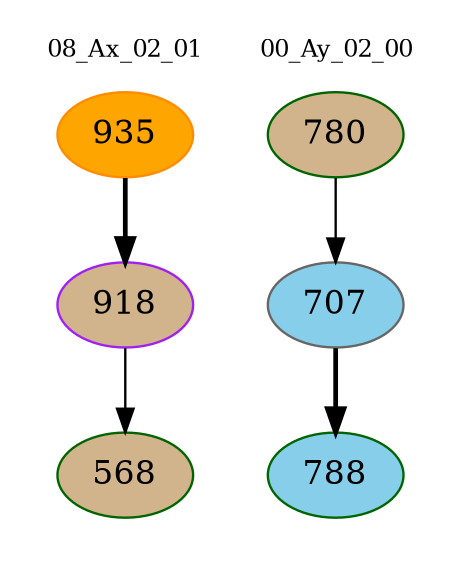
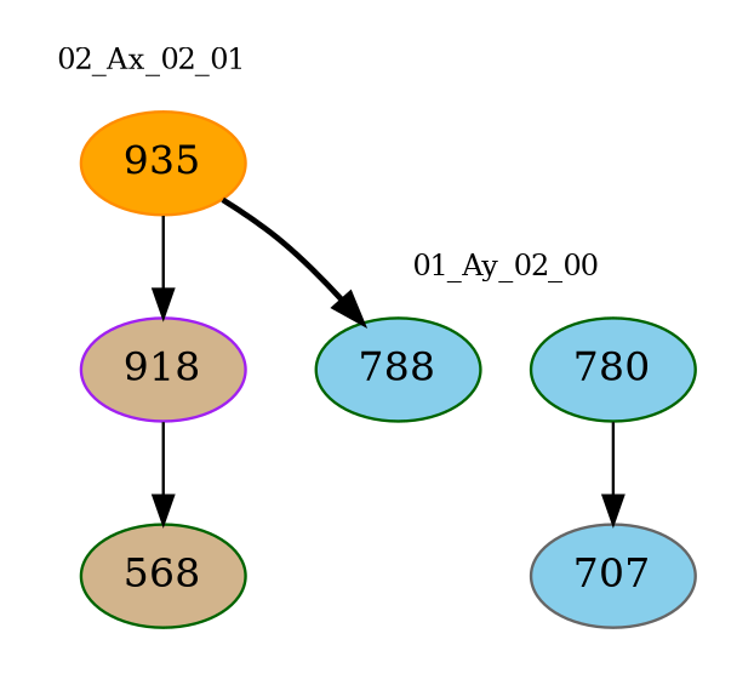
  digraph {
    node [color=darkgreen fillcolor=skyblue style=filled]
    edge [color=black style=bold]
    n1 [color=darkorange fillcolor=orange label=935]
    n2 [color=purple fillcolor=tan label=918]
    n3 [fillcolor=tan label=568]
-   n4 [fillcolor=tan label=780]
+   n4 [label=780]
    n5 [color=gray40 label=707]
    n6 [label=788]
    subgraph cluster_1 {
      color=white
      fontsize=10
-     label="08_Ax_02_01"
+     label="02_Ax_02_01"
      n1
      n2
      n3
    }
    subgraph cluster_2 {
      color=white
      fontsize=10
-     label="00_Ay_02_00"
+     label="01_Ay_02_00"
      n4
      n5
      n6
    }
-   n1 -> n2
+   n1 -> n2 [style=solid]
    n2 -> n3 [style=solid]
    n4 -> n5 [style=solid]
-   n5 -> n6
+   n1 -> n6
  }
